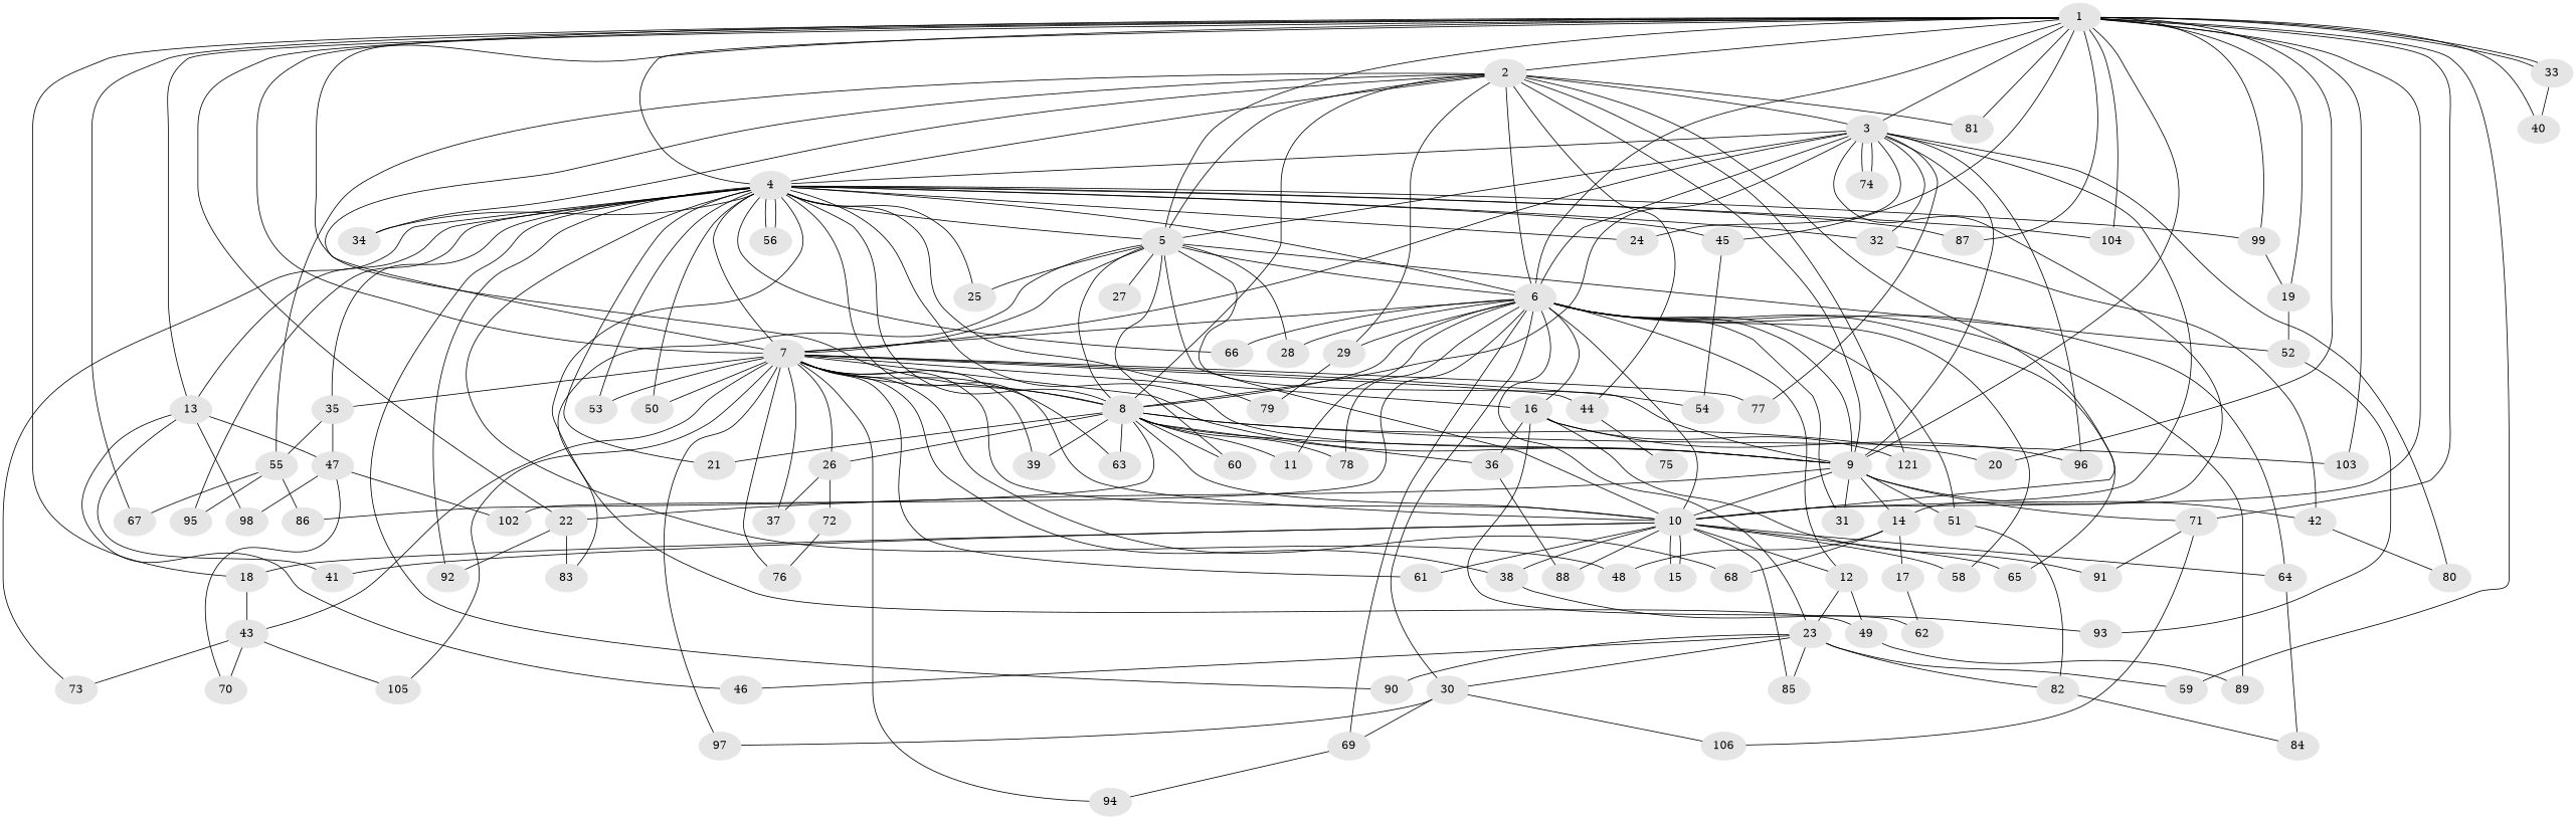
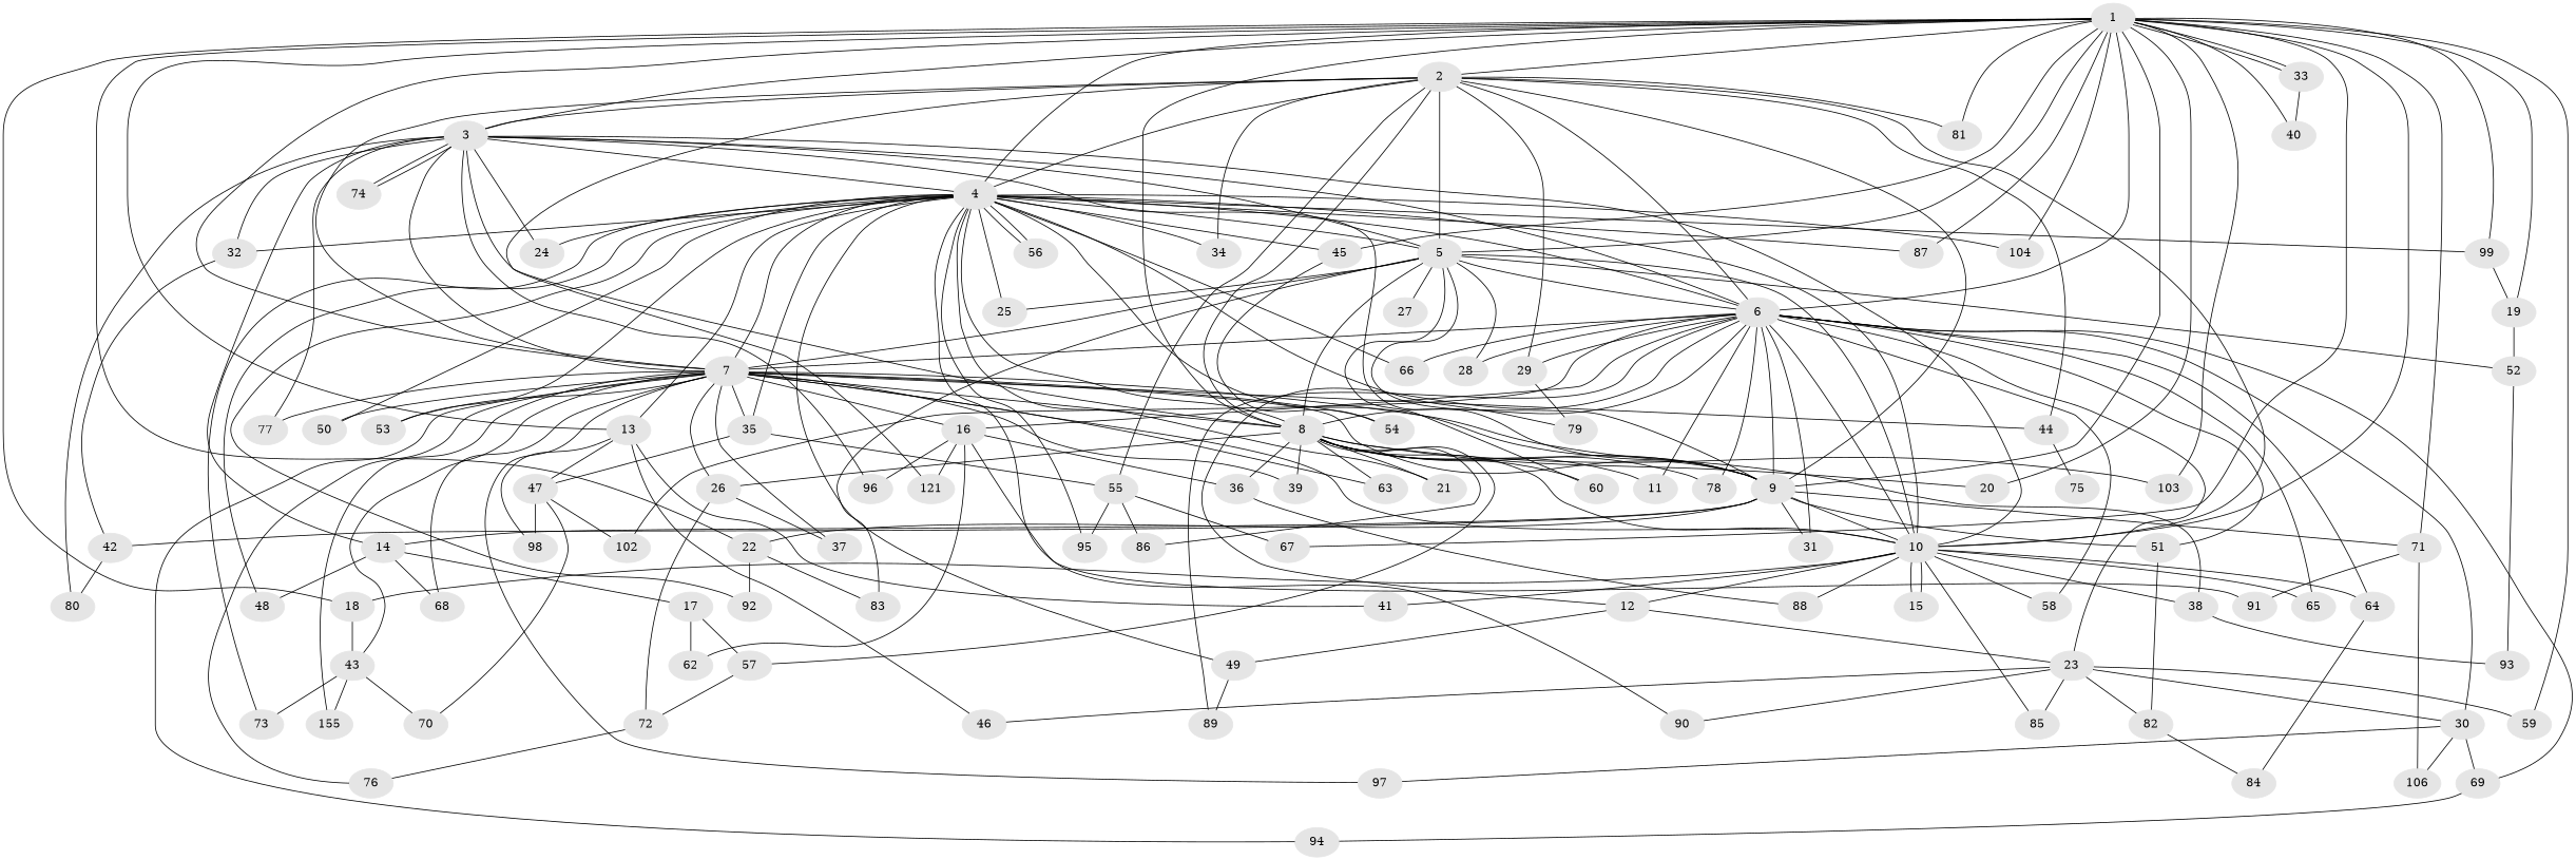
  graph {
    node [color=gray90 style=filled]
    1
    2
    3
    4
    5
    6
    7
    8
    9
    10
    13
    18
    19
    20
    22
    33
    40
    45
    59
    67
    71
    81
    87
    99
    103
    104
    29
    34
    44
    55
    n31 [label=121]
    14
    24
    32
    74
    77
    80
    96
    21
    25
    35
    48
    49
    50
    53
    56
    66
    73
    79
    90
    92
    95
    27
    28
    52
    60
    83
    11
    12
    16
    23
    30
    31
    51
    58
    64
    65
    69
    78
    89
    102
    26
    37
    38
    39
    43
    54
-   61
    63
    68
    76
    94
    97
-   105
+   105 [label=155]
    36
+   57
    86
    42
    15
    41
    85
    88
    46
    47
    98
    91
    106
    75
    17
    93
    62
    82
    84
    72
    70
    1 -- 2
    1 -- 3
    1 -- 4
    1 -- 5
    1 -- 6
    1 -- 7
    1 -- 8
    1 -- 9
    1 -- 10
    1 -- 13
    1 -- 18
    1 -- 19
    1 -- 20
    1 -- 22
    1 -- 33
    1 -- 33
    1 -- 40
    1 -- 45
    1 -- 59
    1 -- 67
    1 -- 71
    1 -- 81
    1 -- 87
    1 -- 99
    1 -- 103
    1 -- 104
    2 -- 3
    2 -- 4
    2 -- 5
    2 -- 6
    2 -- 7
    2 -- 8
    2 -- 9
    2 -- 10
    2 -- 81
    2 -- 29
    2 -- 34
    2 -- 44
    2 -- 55
    2 -- n31
    3 -- 4
    3 -- 5
    3 -- 6
    3 -- 7
    3 -- 8
    3 -- 9
    3 -- 10
    3 -- 14
    3 -- 24
    3 -- 32
    3 -- 74
    3 -- 74
    3 -- 77
    3 -- 80
    3 -- 96
    4 -- 5
    4 -- 6
    4 -- 7
    4 -- 8
    4 -- 9
    4 -- 10
    4 -- 13
    4 -- 45
    4 -- 87
    4 -- 99
    4 -- 104
    4 -- 34
    4 -- 24
    4 -- 32
    4 -- 21
    4 -- 25
    4 -- 35
    4 -- 48
    4 -- 49
    4 -- 50
    4 -- 53
    4 -- 56
    4 -- 56
    4 -- 66
    4 -- 73
    4 -- 79
    4 -- 90
    4 -- 92
    4 -- 95
    5 -- 6
    5 -- 7
    5 -- 8
    5 -- 9
    5 -- 10
    5 -- 25
    5 -- 27
    5 -- 28
    5 -- 52
    5 -- 60
    5 -- 83
    6 -- 7
    6 -- 8
    6 -- 9
    6 -- 10
    6 -- 29
    6 -- 66
    6 -- 28
    6 -- 11
    6 -- 12
    6 -- 16
    6 -- 23
    6 -- 30
    6 -- 31
    6 -- 51
    6 -- 58
    6 -- 64
    6 -- 65
    6 -- 69
    6 -- 78
    6 -- 89
    6 -- 102
    7 -- 8
    7 -- 9
    7 -- 10
    7 -- 44
    7 -- 77
    7 -- 35
    7 -- 50
    7 -- 53
    7 -- 16
    7 -- 26
    7 -- 37
    7 -- 38
    7 -- 39
    7 -- 43
    7 -- 54
-   7 -- 61
    7 -- 63
    7 -- 68
    7 -- 76
    7 -- 94
    7 -- 97
    7 -- 105
    8 -- 9
    8 -- 10
    8 -- 20
    8 -- 103
    8 -- 21
    8 -- 60
    8 -- 11
    8 -- 78
    8 -- 26
    8 -- 39
    8 -- 63
    8 -- 36
+   8 -- 57
    8 -- 86
    9 -- 10
    9 -- 22
    9 -- 71
    9 -- 14
    9 -- 31
    9 -- 51
    9 -- 42
    10 -- 18
    10 -- 12
    10 -- 58
    10 -- 64
    10 -- 65
    10 -- 38
-   10 -- 61
    10 -- 15
    10 -- 15
    10 -- 41
    10 -- 85
    10 -- 88
    13 -- 41
    13 -- 46
    13 -- 47
    13 -- 98
    18 -- 43
    19 -- 52
    22 -- 92
    22 -- 83
    33 -- 40
    45 -- 54
    71 -- 91
    71 -- 106
    99 -- 19
    29 -- 79
    44 -- 75
    55 -- 67
    55 -- 95
    55 -- 86
    14 -- 48
    14 -- 68
    14 -- 17
    32 -- 42
    35 -- 55
    35 -- 47
    49 -- 89
    52 -- 93
    12 -- 49
    12 -- 23
    16 -- n31
    16 -- 96
    16 -- 36
    16 -- 91
    16 -- 62
    23 -- 59
    23 -- 90
    23 -- 30
    23 -- 85
    23 -- 46
    23 -- 82
    30 -- 69
    30 -- 97
    30 -- 106
    51 -- 82
    64 -- 84
    69 -- 94
    26 -- 37
    26 -- 72
    38 -- 93
    43 -- 73
    43 -- 105
    43 -- 70
    36 -- 88
+   57 -- 72
    42 -- 80
    47 -- 102
    47 -- 98
    47 -- 70
+   17 -- 57
    17 -- 62
    82 -- 84
    72 -- 76
  }
